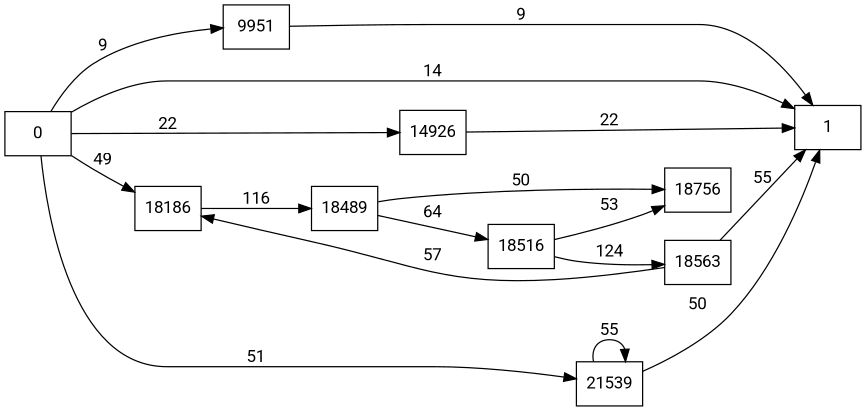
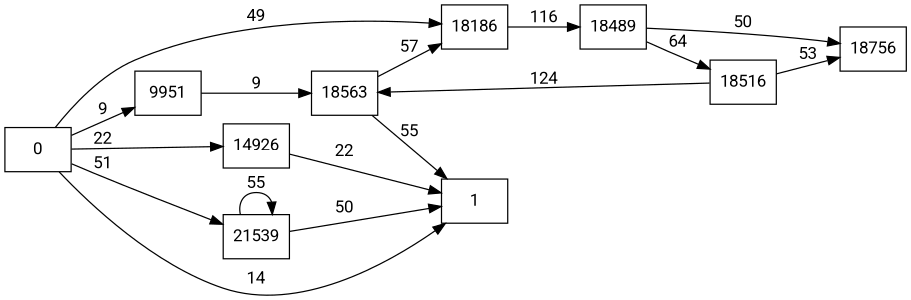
  digraph {
    fontname=Roboto
    rankdir=LR
    node [fontname=Roboto shape=rectangle]
    edge [fontname=Roboto]
    9951
    1
    14926
    n4 [label=18186]
    18489
    18516
    18756
    18563
    21539
    0
-   9951 -> 1 [label=9]
+   9951 -> 18563 [label=9]
    14926 -> 1 [label=22]
    n4 -> 18489 [label=116]
    18489 -> 18516 [label=64]
    18489 -> 18756 [label=50]
    18516 -> 18756 [label=53]
    18516 -> 18563 [label=124]
    18563 -> 1 [label=55]
    18563 -> n4 [label=57]
    21539 -> 1 [label=50]
    21539 -> 21539 [label=55]
    0 -> 9951 [label=9]
    0 -> 1 [label=14]
    0 -> 14926 [label=22]
    0 -> n4 [label=49]
    0 -> 21539 [label=51]
  }
